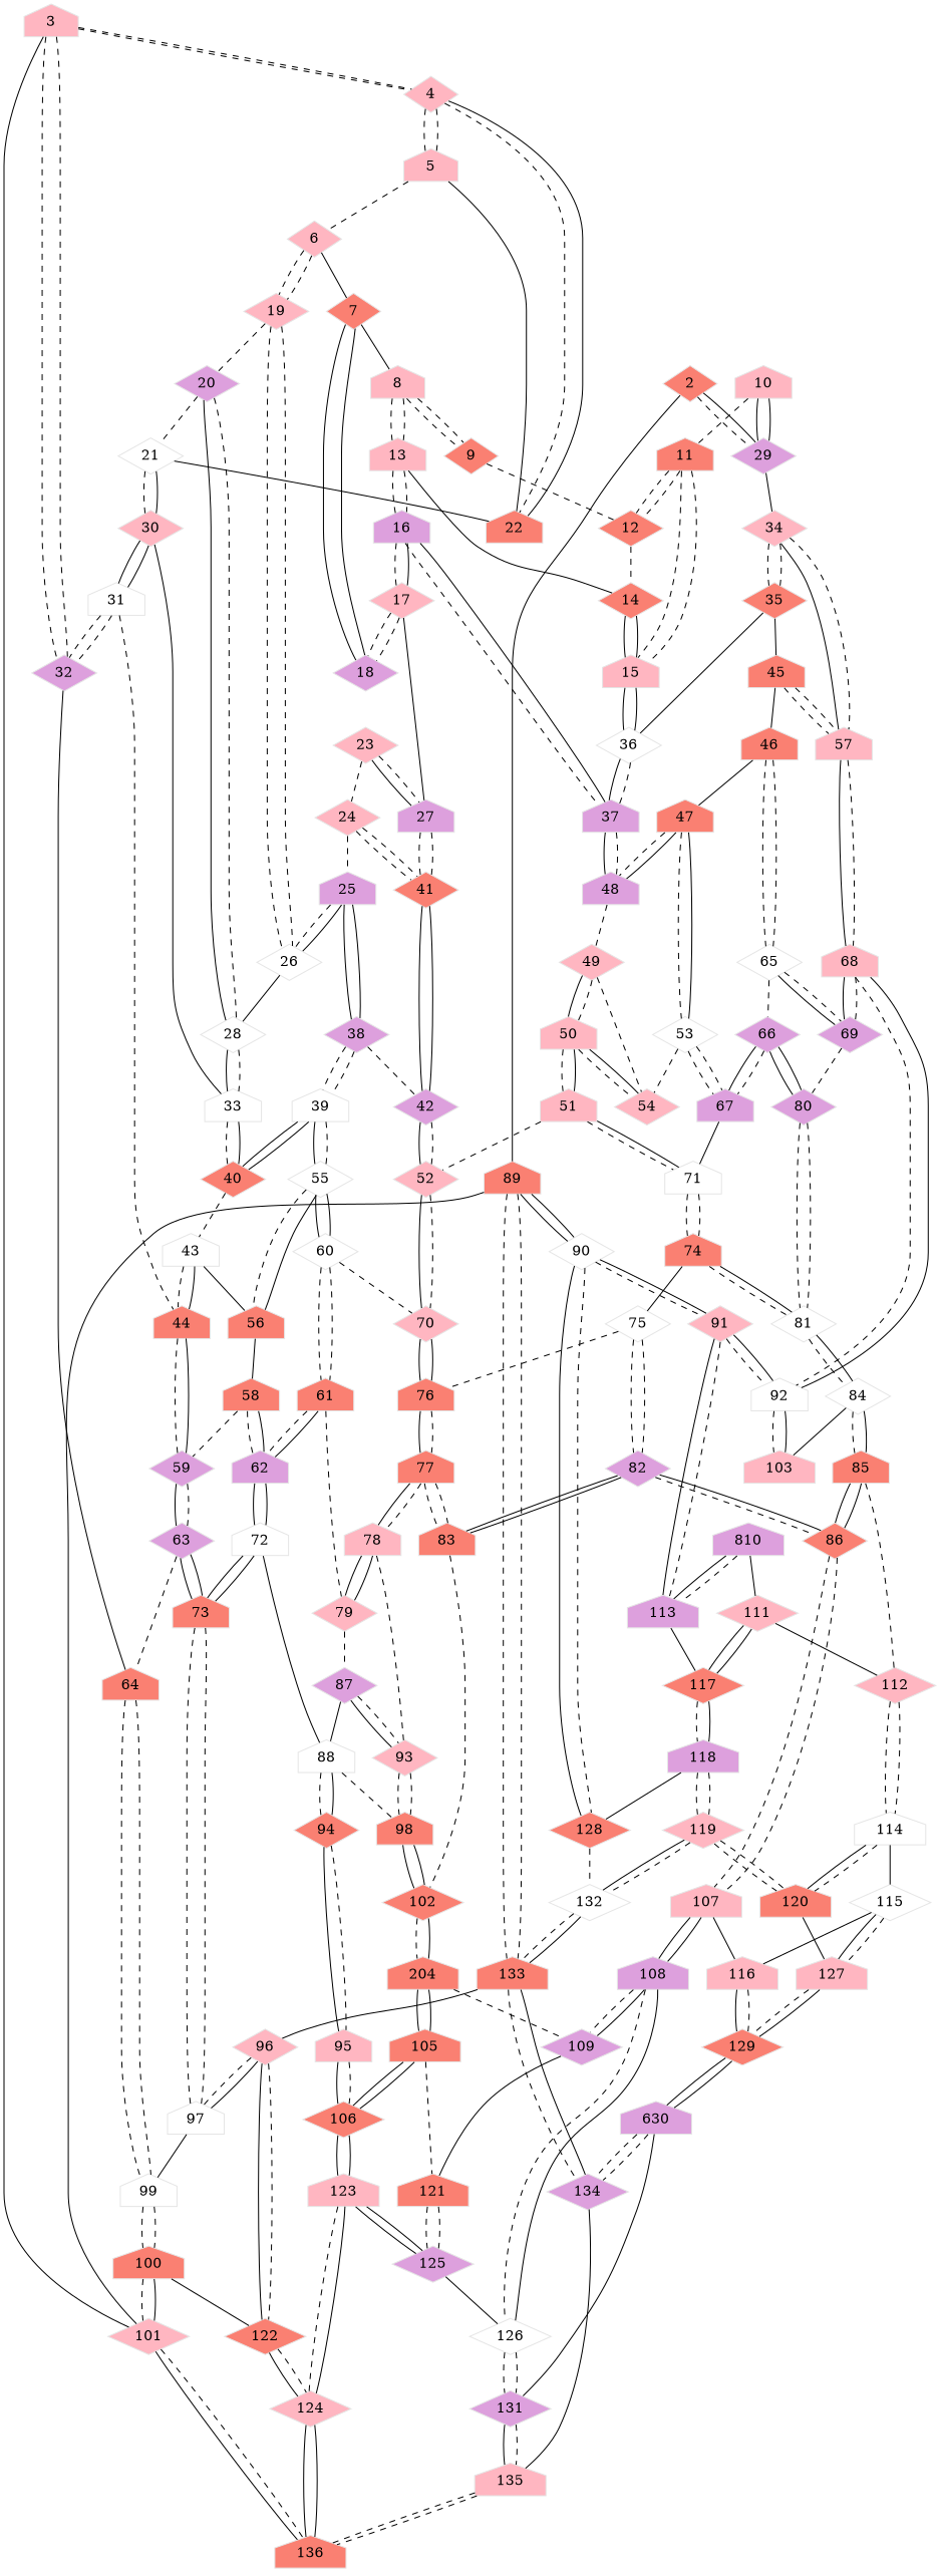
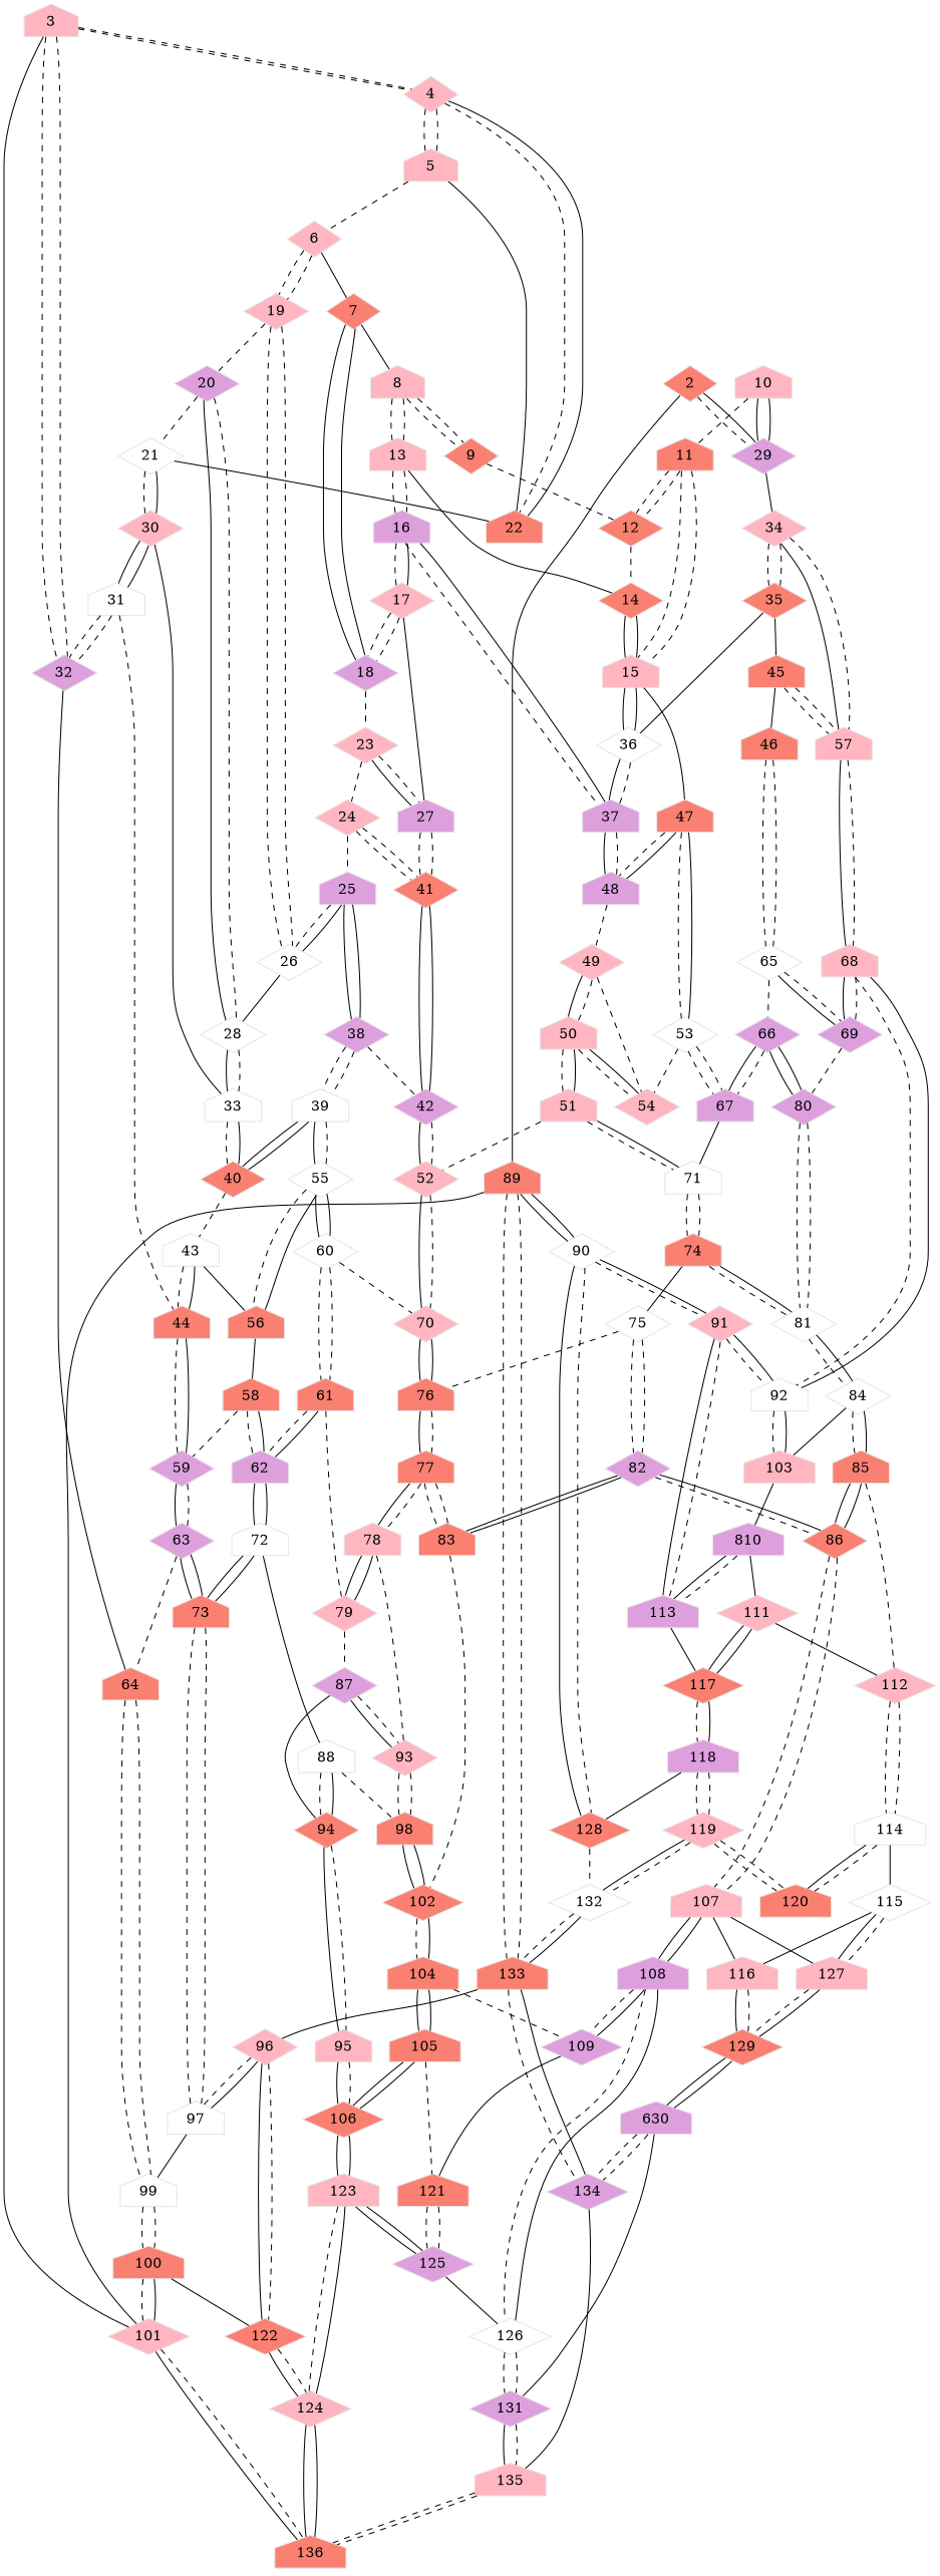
  graph {
    node [color=gray90 fillcolor=salmon shape=diamond style=filled]
    edge [style=dashed]
    29 [fillcolor=plum]
    2
    89 [shape=house]
    10 [fillcolor=lightpink shape=house]
    11 [shape=house]
    3 [fillcolor=lightpink shape=house]
    4 [fillcolor=lightpink]
    32 [fillcolor=plum]
    101 [fillcolor=lightpink]
    34 [fillcolor=lightpink]
    90 [fillcolor=white]
    133 [shape=house]
    5 [fillcolor=lightpink shape=house]
    22 [shape=house]
    64 [shape=house]
    136 [shape=house]
    6 [fillcolor=lightpink]
    7
    19 [fillcolor=lightpink]
    8 [fillcolor=lightpink shape=house]
    18 [fillcolor=plum]
    20 [fillcolor=plum]
    26 [fillcolor=white]
    9
    13 [fillcolor=lightpink shape=house]
    23 [fillcolor=lightpink]
    12
    14
    16 [fillcolor=plum shape=house]
    15 [fillcolor=lightpink shape=house]
    36 [fillcolor=white]
    17 [fillcolor=lightpink]
    37 [fillcolor=plum shape=house]
    27 [fillcolor=plum shape=house]
    48 [fillcolor=plum shape=house]
    41
    24 [fillcolor=lightpink]
    21 [fillcolor=white]
    28 [fillcolor=white]
    30 [fillcolor=lightpink]
    33 [fillcolor=white shape=house]
    31 [fillcolor=white shape=house]
    25 [fillcolor=plum shape=house]
    38 [fillcolor=plum]
    42 [fillcolor=plum]
    39 [fillcolor=white shape=house]
    40
    35
    57 [fillcolor=lightpink shape=house]
    44 [shape=house]
    59 [fillcolor=plum]
    99 [fillcolor=white shape=house]
    43 [fillcolor=white shape=house]
    45 [shape=house]
    68 [fillcolor=lightpink shape=house]
    46 [shape=house]
    49 [fillcolor=lightpink]
    55 [fillcolor=white]
    52 [fillcolor=lightpink]
    56 [shape=house]
    60 [fillcolor=white]
    70 [fillcolor=lightpink]
    58 [shape=house]
    63 [fillcolor=plum]
    47 [shape=house]
    65 [fillcolor=white]
    53 [fillcolor=white]
    66 [fillcolor=plum]
    69 [fillcolor=plum]
    54 [fillcolor=lightpink]
    67 [fillcolor=plum shape=house]
    50 [fillcolor=lightpink shape=house]
    51 [fillcolor=lightpink shape=house]
    71 [fillcolor=white shape=house]
    74 [shape=house]
    76 [shape=house]
    61 [shape=house]
    62 [fillcolor=plum shape=house]
    92 [fillcolor=white shape=house]
    72 [fillcolor=white shape=house]
    73 [shape=house]
    79 [fillcolor=lightpink]
    87 [fillcolor=plum]
    88 [fillcolor=white shape=house]
    97 [fillcolor=white shape=house]
    100 [shape=house]
    80 [fillcolor=plum]
    81 [fillcolor=white]
    103 [fillcolor=lightpink shape=house]
    77 [shape=house]
    75 [fillcolor=white]
    94
    98 [shape=house]
    82 [fillcolor=plum]
    84 [fillcolor=white]
    83 [shape=house]
    86
    78 [fillcolor=lightpink shape=house]
    93 [fillcolor=lightpink]
    102
    85 [shape=house]
    107 [fillcolor=lightpink shape=house]
-   104 [shape=house label=204]
+   104 [shape=house]
    112 [fillcolor=lightpink]
    n105 [fillcolor=plum label=810 shape=house]
    114 [fillcolor=white shape=house]
    108 [fillcolor=plum shape=house]
    116 [fillcolor=lightpink shape=house]
    95 [fillcolor=lightpink shape=house]
    91 [fillcolor=lightpink]
    128
    96 [fillcolor=lightpink]
    134 [fillcolor=plum]
    113 [fillcolor=plum shape=house]
    132 [fillcolor=white]
    117
    106
    122
    123 [fillcolor=lightpink shape=house]
    124 [fillcolor=lightpink]
    105 [shape=house]
    109 [fillcolor=plum]
    111 [fillcolor=lightpink]
    121 [shape=house]
    125 [fillcolor=plum]
    126 [fillcolor=white]
    129
    131 [fillcolor=plum]
    118 [fillcolor=plum shape=house]
    115 [fillcolor=white]
    120 [shape=house]
    127 [fillcolor=lightpink shape=house]
    n133 [fillcolor=plum label=630 shape=house]
    119 [fillcolor=lightpink]
    135 [fillcolor=lightpink shape=house]
    29 -- 34 [style=solid]
    2 -- 29
    2 -- 29 [style=solid]
    2 -- 89 [style=solid]
    89 -- 101 [style=solid]
    89 -- 90 [style=solid]
    89 -- 90 [style=solid]
    89 -- 133
    89 -- 133
    10 -- 29 [style=solid]
    10 -- 29 [style=solid]
    10 -- 11
    11 -- 12
    11 -- 12
    11 -- 15
    11 -- 15
    3 -- 4
    3 -- 4
    3 -- 32
    3 -- 32
    3 -- 101 [style=solid]
    4 -- 5
    4 -- 5
    4 -- 22
    4 -- 22 [style=solid]
    32 -- 64 [style=solid]
    101 -- 136 [style=solid]
    101 -- 136
    34 -- 35
    34 -- 35
    34 -- 57 [style=solid]
    34 -- 57
    90 -- 91
    90 -- 91 [style=solid]
    90 -- 128 [style=solid]
    90 -- 128
    133 -- 96 [style=solid]
    133 -- 134
    133 -- 134 [style=solid]
    5 -- 22 [style=solid]
    5 -- 6
    64 -- 99
    64 -- 99
    6 -- 7 [style=solid]
    6 -- 19
    6 -- 19
    7 -- 8 [style=solid]
    7 -- 18 [style=solid]
    7 -- 18 [style=solid]
    19 -- 20
    19 -- 26
    19 -- 26
    8 -- 9
    8 -- 9
    8 -- 13
    8 -- 13
+   18 -- 23
    20 -- 21
    20 -- 28 [style=solid]
    20 -- 28
    26 -- 28 [style=solid]
    9 -- 12
    13 -- 14 [style=solid]
    13 -- 16
    13 -- 16
    23 -- 27 [style=solid]
    23 -- 27
    23 -- 24
    12 -- 14
    14 -- 15 [style=solid]
    14 -- 15 [style=solid]
    16 -- 17
    16 -- 17 [style=solid]
    16 -- 37
    16 -- 37 [style=solid]
    15 -- 36 [style=solid]
    15 -- 36 [style=solid]
    36 -- 37 [style=solid]
    36 -- 37
    17 -- 18
    17 -- 18
    17 -- 27 [style=solid]
    37 -- 48 [style=solid]
    37 -- 48
    27 -- 41
    27 -- 41
    48 -- 49
    41 -- 42 [style=solid]
    41 -- 42 [style=solid]
    24 -- 41
    24 -- 41
    24 -- 25
    21 -- 22 [style=solid]
    21 -- 30
    21 -- 30 [style=solid]
    28 -- 33 [style=solid]
    28 -- 33
    30 -- 33 [style=solid]
    30 -- 31 [style=solid]
    30 -- 31 [style=solid]
    33 -- 40
    33 -- 40 [style=solid]
    31 -- 32
    31 -- 32
    31 -- 44
    25 -- 26
    25 -- 26 [style=solid]
    25 -- 38 [style=solid]
    25 -- 38 [style=solid]
    38 -- 42
    38 -- 39
    38 -- 39
    42 -- 52 [style=solid]
    42 -- 52
    39 -- 40 [style=solid]
    39 -- 40 [style=solid]
    39 -- 55 [style=solid]
    39 -- 55
    40 -- 43
    35 -- 36 [style=solid]
    35 -- 45 [style=solid]
    57 -- 68 [style=solid]
    57 -- 68
    44 -- 59
    44 -- 59 [style=solid]
    59 -- 63 [style=solid]
    59 -- 63
    99 -- 100
    99 -- 100
    43 -- 44
    43 -- 44 [style=solid]
    43 -- 56 [style=solid]
    45 -- 57
    45 -- 57
    45 -- 46 [style=solid]
    68 -- 69 [style=solid]
    68 -- 69
    68 -- 92
    68 -- 92 [style=solid]
-   46 -- 47 [style=solid]
+   15 -- 47 [style=solid]
    46 -- 65
    46 -- 65
    49 -- 54
    49 -- 50 [style=solid]
    49 -- 50
    55 -- 56
    55 -- 56 [style=solid]
    55 -- 60 [style=solid]
    55 -- 60 [style=solid]
    52 -- 70 [style=solid]
    52 -- 70
    56 -- 58 [style=solid]
    60 -- 70
    60 -- 61
    60 -- 61
    70 -- 76 [style=solid]
    70 -- 76 [style=solid]
    58 -- 59
    58 -- 62
    58 -- 62 [style=solid]
    63 -- 64
    63 -- 73 [style=solid]
    63 -- 73 [style=solid]
    47 -- 48
    47 -- 48 [style=solid]
    47 -- 53
    47 -- 53 [style=solid]
    65 -- 66
    65 -- 69 [style=solid]
    65 -- 69
    53 -- 54
    53 -- 67
    53 -- 67
    66 -- 67 [style=solid]
    66 -- 67
    66 -- 80 [style=solid]
    66 -- 80 [style=solid]
    69 -- 80
    67 -- 71 [style=solid]
    50 -- 54
    50 -- 54 [style=solid]
    50 -- 51
    50 -- 51 [style=solid]
    51 -- 52
    51 -- 71
    51 -- 71 [style=solid]
    71 -- 74
    71 -- 74
    74 -- 81
    74 -- 81 [style=solid]
    74 -- 75 [style=solid]
    76 -- 77 [style=solid]
    76 -- 77
    61 -- 62
    61 -- 62 [style=solid]
    61 -- 79
    62 -- 72 [style=solid]
    62 -- 72 [style=solid]
    92 -- 103
    92 -- 103 [style=solid]
    72 -- 73 [style=solid]
    72 -- 73 [style=solid]
    72 -- 88 [style=solid]
    73 -- 97
    73 -- 97
    79 -- 87
-   87 -- 88 [style=solid]
+   87 -- 94 [style=solid]
    87 -- 93 [style=solid]
    87 -- 93
    88 -- 94
    88 -- 94 [style=solid]
    88 -- 98
    97 -- 99 [style=solid]
    100 -- 101
    100 -- 101 [style=solid]
    100 -- 122 [style=solid]
    80 -- 81
    80 -- 81
    81 -- 84
    81 -- 84 [style=solid]
+   103 -- n105 [style=solid]
    77 -- 83
    77 -- 83
    77 -- 78 [style=solid]
    77 -- 78
    75 -- 76
    75 -- 82
    75 -- 82
    94 -- 95 [style=solid]
    94 -- 95
    98 -- 102 [style=solid]
    98 -- 102 [style=solid]
    82 -- 83 [style=solid]
    82 -- 83 [style=solid]
    82 -- 86
    82 -- 86 [style=solid]
    84 -- 103 [style=solid]
    84 -- 85
    84 -- 85 [style=solid]
    83 -- 102
    86 -- 107
    86 -- 107
    78 -- 79 [style=solid]
    78 -- 79 [style=solid]
    78 -- 93
    93 -- 98
    93 -- 98
    102 -- 104
    102 -- 104 [style=solid]
    85 -- 86 [style=solid]
    85 -- 86 [style=solid]
    85 -- 112
    107 -- 108 [style=solid]
    107 -- 108 [style=solid]
    107 -- 116 [style=solid]
    104 -- 105 [style=solid]
    104 -- 105 [style=solid]
    104 -- 109
    112 -- 114
    112 -- 114
    n105 -- 113 [style=solid]
    n105 -- 113
    n105 -- 111 [style=solid]
    114 -- 115 [style=solid]
    114 -- 120 [style=solid]
    114 -- 120
    108 -- 109
    108 -- 109 [style=solid]
    108 -- 126
    108 -- 126 [style=solid]
    116 -- 129 [style=solid]
    116 -- 129
    95 -- 106 [style=solid]
    95 -- 106
    91 -- 92
    91 -- 92 [style=solid]
    91 -- 113 [style=solid]
    91 -- 113
    128 -- 132
    96 -- 97
    96 -- 97 [style=solid]
    96 -- 122 [style=solid]
    96 -- 122
    134 -- 135 [style=solid]
    113 -- 117 [style=solid]
    132 -- 133
    132 -- 133 [style=solid]
    117 -- 118
    117 -- 118 [style=solid]
    106 -- 123 [style=solid]
    106 -- 123 [style=solid]
    122 -- 124 [style=solid]
    122 -- 124
    123 -- 124
    123 -- 124 [style=solid]
    123 -- 125 [style=solid]
    123 -- 125 [style=solid]
    124 -- 136 [style=solid]
    124 -- 136 [style=solid]
    105 -- 106 [style=solid]
    105 -- 106 [style=solid]
    105 -- 121
    109 -- 121 [style=solid]
    111 -- 112 [style=solid]
    111 -- 117 [style=solid]
    111 -- 117 [style=solid]
    121 -- 125
    121 -- 125
    125 -- 126 [style=solid]
    126 -- 131
    126 -- 131
    129 -- n133 [style=solid]
    129 -- n133 [style=solid]
    131 -- 135 [style=solid]
    131 -- 135
    118 -- 128 [style=solid]
    118 -- 119
    118 -- 119
    115 -- 116 [style=solid]
    115 -- 127 [style=solid]
    115 -- 127
-   120 -- 127 [style=solid]
+   107 -- 127 [style=solid]
    127 -- 129
    127 -- 129 [style=solid]
    n133 -- 134
    n133 -- 134
    n133 -- 131 [style=solid]
    119 -- 132 [style=solid]
    119 -- 132
    119 -- 120
    119 -- 120
    135 -- 136
    135 -- 136
  }
